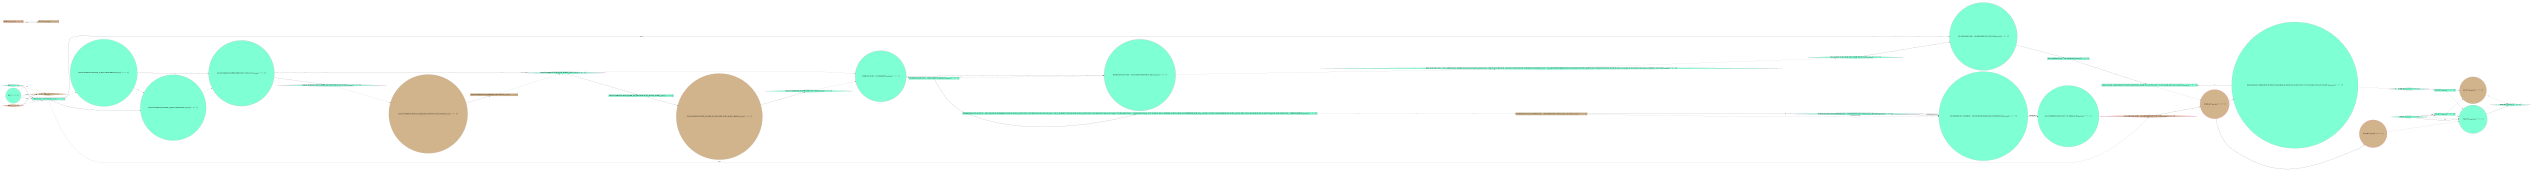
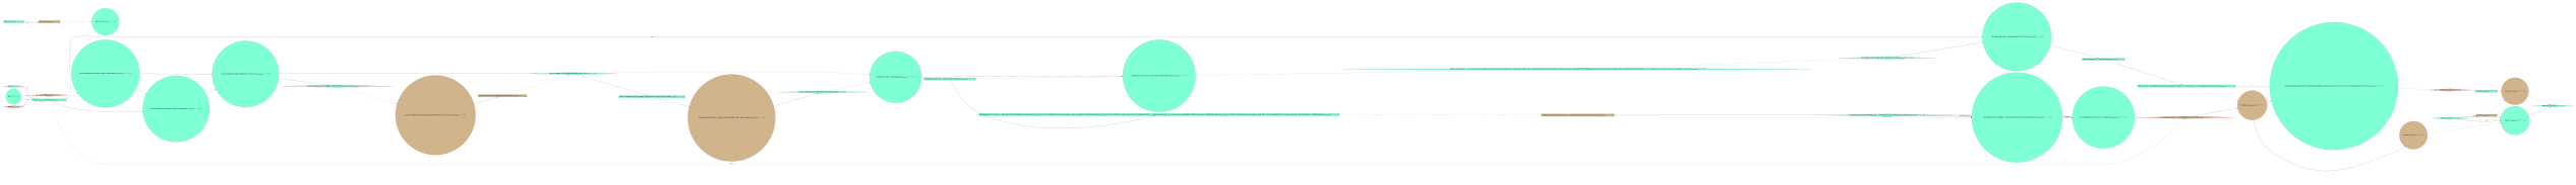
  digraph {
    fontname="Courier Prime"
    rankdir=LR
    node [color=gray40 fillcolor=aquamarine fontname="Courier Prime" shape=circle style=filled]
    edge [fontname="Courier Prime" style=dashed]
    n1 [label="Runtime.getRuntime().addShutdownHook(new Thread(\"streams-wordcount-shutdown-hook\"){@Override public void run(){streams.close()latch.countDown()}})@@@26@@@['0', '0', '1']" shape=box]
    n2 [color=deeppink fillcolor=tan label="streams.start()@@@34@@@['1', '1', '1']"]
    n3 [label="Runtime.getRuntime().addShutdownHook(new Thread(\"streams-temperature-shutdown-hook\"){@Override public void run(){streams.close()latch.countDown()}})@@@35@@@['1', '1', '0']"]
    n4 [color=deeppink fillcolor=tan label="latch.await()@@@35@@@['0', '0', '1']"]
    n5 [color=deeppink label="props.put(StreamsConfig.CACHE_MAX_BYTES_BUFFERING_CONFIG,0)@@@6@@@['1', '1', '1']" shape=diamond]
    n6 [color=deeppink label="StreamsBuilder builder = new StreamsBuilder()@@@10@@@['1', '1', '1']"]
    n7 [color=deeppink label="props.put(StreamsConfig.DEFAULT_KEY_SERDE_CLASS_CONFIG,Serdes.String().getClass().getName())@@@7@@@['0', '0', '1']" shape=box]
    n8 [color=deeppink label="KStream<String,String> source = builder.stream(\"streams-wordcount-input\")@@@11@@@['0', '0', '1']"]
    n9 [label="KStream<String,String> source = builder.stream(\"iot-temperature\")@@@11@@@['1', '1', '0']" shape=box]
    n10 [fillcolor=tan label="props.put(StreamsConfig.DEFAULT_VALUE_SERDE_CLASS_CONFIG,Serdes.String().getClass().getName())@@@8@@@['0', '0', '1']"]
    n11 [color=deeppink label="final KafkaStreams streams = new KafkaStreams(builder.build(),props)@@@24@@@['0', '0', '1']"]
    n12 [color=deeppink label="final CountDownLatch latch = new CountDownLatch(1)@@@25@@@['0', '0', '1']" shape=box]
-   n13 [color=deeppink label="streams.start()@@@43@@@['1', '1', '0']" shape=diamond]
+   n13 [color=deeppink fillcolor=tan label="streams.start()@@@43@@@['1', '1', '0']" shape=diamond]
    n14 [label="latch.await()@@@44@@@['1', '1', '0']" shape=box]
    n15 [label="props.put(ConsumerConfig.AUTO_OFFSET_RESET_CONFIG,\"earliest\")@@@9@@@['0', '0', '1']" shape=diamond]
    n16 [label="props.put(StreamsConfig.APPLICATION_ID_CONFIG,\"streams-temperature\")@@@4@@@['1', '1', '0']"]
    n17 [label="props.put(StreamsConfig.APPLICATION_ID_CONFIG,\"streams-wordcount\")@@@4@@@['0', '0', '1']"]
    n18 [color=deeppink label="props.put(StreamsConfig.BOOTSTRAP_SERVERS_CONFIG,\"localhost:9092\")@@@5@@@['1', '1', '1']"]
    n19 [color=deeppink label="props.put(StreamsConfig.DEFAULT_KEY_SERDE_CLASS_CONFIG,Serdes.String().getClass())@@@6@@@['1', '1', '0']" shape=diamond]
    n20 [fillcolor=tan label="WindowedSerializer<String> windowedSerializer = new WindowedSerializer<>(Serdes.String().serializer())@@@29@@@['1', '1', '0']" shape=box]
    n21 [color=deeppink label="WindowedDeserializer<String> windowedDeserializer = new WindowedDeserializer<>(Serdes.String().deserializer())@@@30@@@['1', '1', '0']" shape=diamond]
    n22 [label="Serde<Windowed<String>> windowedSerde = Serdes.serdeFrom(windowedSerializer,windowedDeserializer)@@@31@@@['1', '1', '0']"]
    n23 [label="max.to(windowedSerde,Serdes.String(),\"iot-temperature-max\")@@@32@@@['1', '1', '0']"]
    n24 [color=deeppink label="System.exit(1)@@@47@@@['0', '1', '0']"]
+   n25 [label="Exit.exit(0)@@@40@@@['0', '0', '1']"]
    n26 [fillcolor=tan label="Exit.exit(0)@@@49@@@['1', '0', '0']"]
    n27 [color=deeppink label="System.exit(0)@@@49@@@['0', '1', '0']" shape=diamond]
    n28 [label="main['1', '0', '0']"]
    n29 [fillcolor=tan label="String(( args@@@2@@@['1', '1', '1']" shape=diamond]
    n30 [color=deeppink label="Properties props = new Properties()@@@3@@@['1', '1', '1']" shape=box]
    n31 [color=deeppink fillcolor=tan label="final KafkaStreams streams = new KafkaStreams(builder.build(),props)@@@33@@@['1', '1', '0']" shape=diamond]
    n32 [label="KTable<String,Long> counts = source.flatMapValues(new ValueMapper<String,Iterable<String>>(){@Override public Iterable<String> apply(String value){return Arrays.asList(value.toLowerCase(Locale.getDefault()).split(\" \"))}}).map(new KeyValueMapper<String,String,KeyValue<String,String>>(){@Override public KeyValue<String,String> apply(String key,String value){return new KeyValue<>(value,value)}}).groupByKey().count(\"Counts\")@@@12@@@['0', '0', '1']" shape=diamond]
    n33 [label="KStream<Windowed<String>,String> max = source.selectKey(new KeyValueMapper<String,String,String>(){@Override public String apply(String key,String value){return \"temp\"}}).groupByKey().reduce(new Reducer<String>(){@Override public String apply(String value1,String value2){if (Integer.parseInt(value1) > Integer.parseInt(value2)) return value1return value2}},TimeWindows.of(TimeUnit.SECONDS.toMillis(TEMPERATURE_WINDOW_SIZE))).toStream().filter(new Predicate<Windowed<String>,String>(){@Override public boolean test(Windowed<String> key,String value){return Integer.parseInt(value) > TEMPERATURE_THRESHOLD}})@@@12@@@['1', '1', '0']" shape=box]
    n34 [color=deeppink label="main['0', '0', '1']" shape=diamond]
    n35 [fillcolor=tan label="props.put(StreamsConfig.DEFAULT_VALUE_SERDE_CLASS_CONFIG,Serdes.String().getClass())@@@7@@@['1', '1', '0']"]
    n36 [fillcolor=tan label="props.put(ConsumerConfig.AUTO_OFFSET_RESET_CONFIG,\"earliest\")@@@8@@@['1', '1', '0']" shape=box]
    n37 [label="counts.to(Serdes.String(),Serdes.Long(),\"streams-wordcount-output\")@@@23@@@['0', '0', '1']" shape=diamond]
-   n38 [label="Exit.exit(1)@@@47@@@['1', '0', '0']" shape=box]
+   n38 [fillcolor=tan label="Exit.exit(1)@@@47@@@['1', '0', '0']" shape=box]
    n39 [color=deeppink fillcolor=tan label="main['0', '1', '0']" shape=diamond]
    n40 [fillcolor=tan label="Exit.exit(1)@@@38@@@['0', '0', '1']" shape=box]
    n41 [label="Throwable e@@@46@@@['1', '1', '0']" shape=diamond]
-   n42 [color=deeppink fillcolor=tan label="Throwable e@@@37@@@['0', '0', '1']" shape=box]
+   n42 [color=deeppink label="Throwable e@@@37@@@['0', '0', '1']" shape=box]
    n1 -> n2
    n2 -> n3 [style=solid]
    n2 -> n4 [style=solid]
    n3 -> n1 [label=0 style=solid]
    n3 -> n13
    n4 -> n24
    n5 -> n6
    n5 -> n7 [style=solid]
    n6 -> n8 [style=solid]
    n6 -> n9
    n7 -> n10 [style=solid]
    n8 -> n32
    n9 -> n8 [label=0]
    n9 -> n33 [style=solid]
    n10 -> n15 [style=solid]
    n11 -> n12 [style=solid]
    n12 -> n1 [style=solid]
    n13 -> n14
    n14 -> n24
    n14 -> n26
    n15 -> n6
    n16 -> n17 [label=0]
    n16 -> n18 [style=solid]
    n17 -> n18
    n18 -> n5 [style=solid]
    n18 -> n19 [style=solid]
    n19 -> n35
    n20 -> n21 [style=solid]
    n20 -> n22 [label=windowedSerializer]
    n21 -> n22 [style=solid]
    n21 -> n22 [label=windowedDeserializer]
    n22 -> n23 [style=solid]
    n22 -> n23 [label=windowedSerde]
    n23 -> n31
    n24 -> n27 [style=solid]
    n26 -> n27 [label=0]
    n28 -> n29 [label=props]
    n28 -> n30 [style=solid]
    n30 -> n11 [label=props style=solid]
    n30 -> n16
    n30 -> n17 [style=solid]
    n30 -> n31 [label=props]
    n31 -> n2 [style=solid]
    n32 -> n37
    n33 -> n20
    n34 -> n29 [label=true]
    n34 -> n30 [style=solid]
    n35 -> n36 [style=solid]
    n36 -> n5
    n37 -> n11 [style=solid]
    n38 -> n24 [label=0]
    n38 -> n26
    n39 -> n29 [label=true style=solid]
    n39 -> n30
+   n40 -> n25
    n41 -> n24
    n41 -> n24 [label=true style=solid]
    n41 -> n38
    n41 -> n38 [label=true style=solid]
    n42 -> n40
    n42 -> n40 [label=true style=solid]
  }
